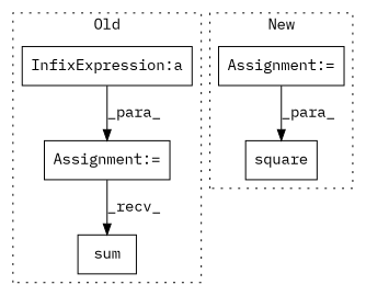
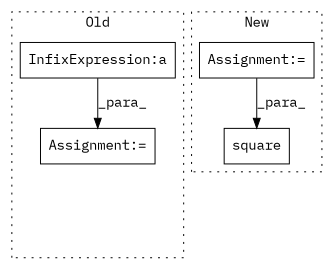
  digraph {
    fontname="IBM Plex Mono"
    node [a=32 l=1 shape=box fontname="IBM Plex Mono"]
    edge [fontname="IBM Plex Mono"]
-   n1 [l="4,1" label=sum s="9149,9155"]
    n2 [a=27 l=3 label="InfixExpression:a" s=8831]
    n3 [a=7 label="Assignment:=" s=9051]
    n4 [l="7,1" label=square s="9180,9189"]
    n5 [a=7 label="Assignment:=" s=9012]
    subgraph cluster_1 {
      label=Old
      style=dotted
-     n1
      n2
      n3
    }
    subgraph cluster_2 {
      label=New
      style=dotted
      n4
      n5
    }
    n2 -> n3 [label=_para_]
-   n3 -> n1 [label=_recv_]
    n5 -> n4 [label=_para_]
  }
